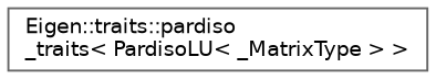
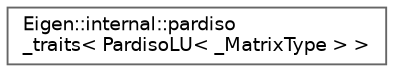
  digraph {
    rankdir=LR
-   n1 [color=grey40 fillcolor=white fontname=Helvetica fontsize=10 height=0.2 label="Eigen::traits::pardiso\l_traits\< PardisoLU\< _MatrixType \> \>" shape=box style=filled width=0.4]
+   n1 [color=grey40 fillcolor=white fontname=Helvetica fontsize=10 height=0.2 label="Eigen::internal::pardiso\l_traits\< PardisoLU\< _MatrixType \> \>" shape=box style=filled width=0.4]
  }
